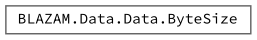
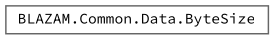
  digraph {
    rankdir=LR
    fontname="Source Code Pro"
-   n1 [color=grey40 fillcolor=white fontname="Source Code Pro" fontsize=10 height=0.2 label="BLAZAM.Data.Data.ByteSize" shape=box style=filled width=0.4]
+   n1 [color=grey40 fillcolor=white fontname="Source Code Pro" fontsize=10 height=0.2 label="BLAZAM.Common.Data.ByteSize" shape=box style=filled width=0.4]
  }
